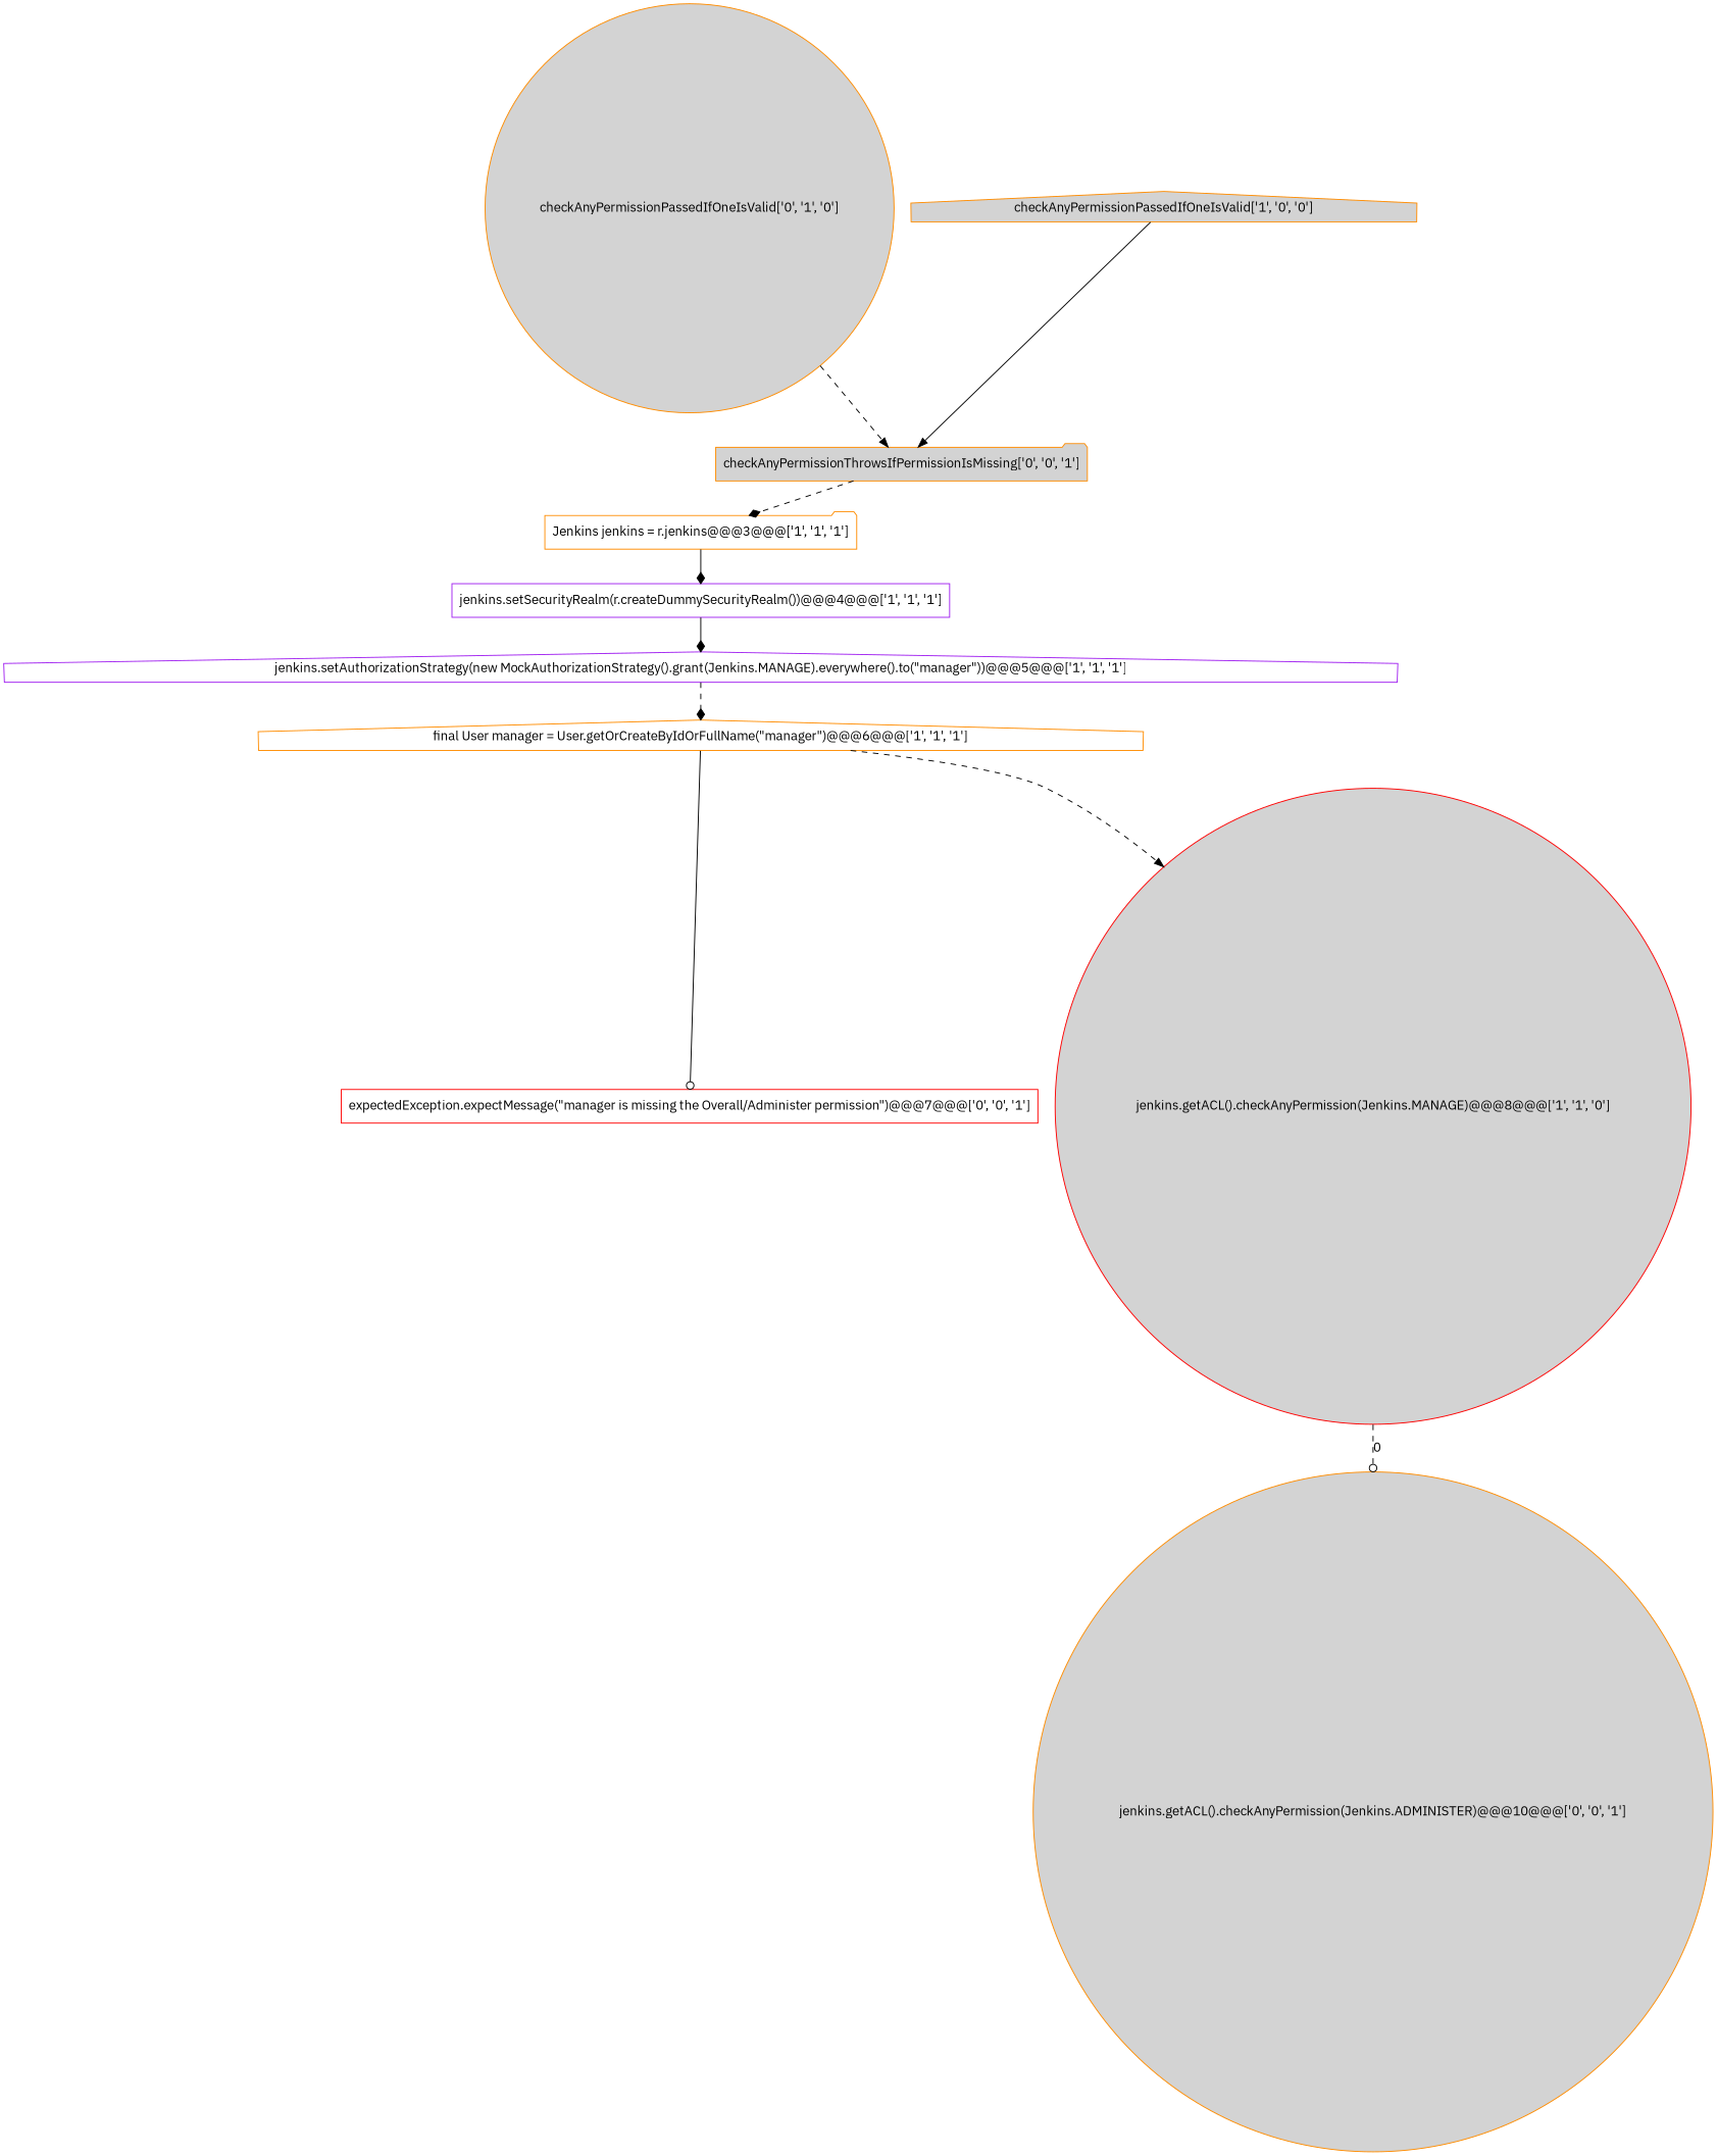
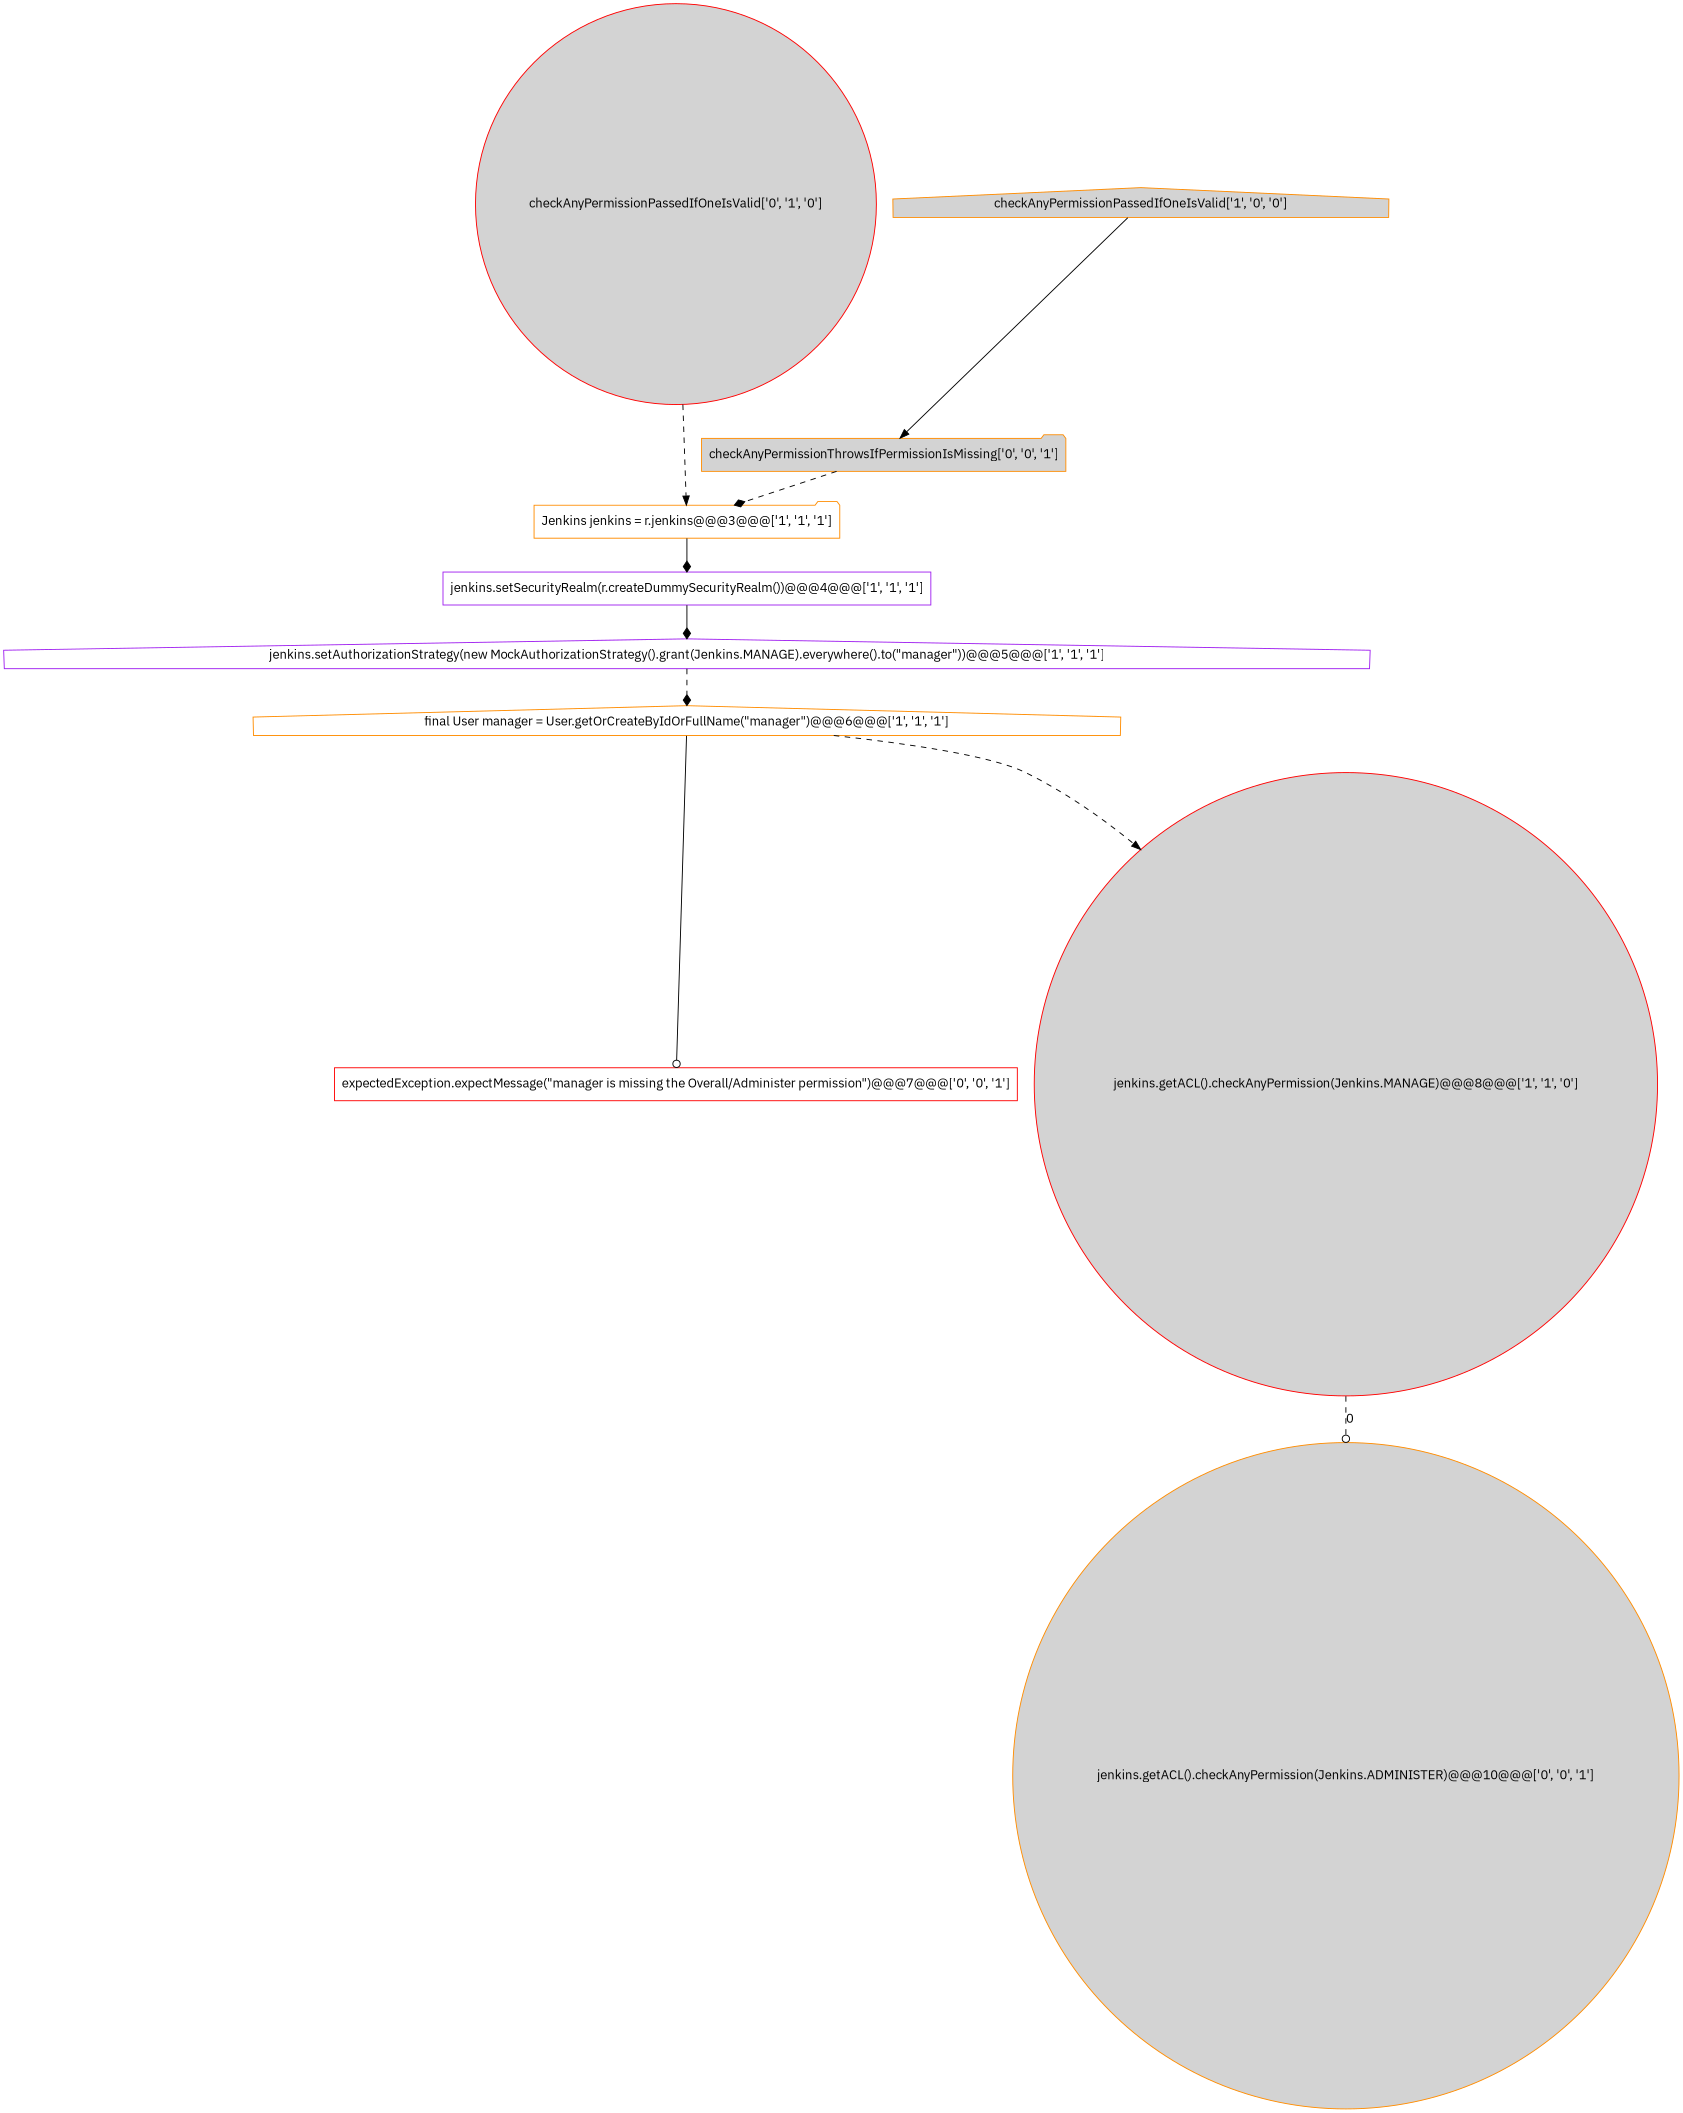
  digraph {
    fontname="IBM Plex Sans"
    node [color=darkorange fillcolor=lightgray fontname="IBM Plex Sans" shape=circle style=filled]
    edge [arrowhead=diamond fontname="IBM Plex Sans" style=dashed]
    n1 [label="checkAnyPermissionThrowsIfPermissionIsMissing['0', '0', '1']" shape=folder]
    n2 [fillcolor=white label="Jenkins jenkins = r.jenkins@@@3@@@['1', '1', '1']" shape=folder]
    n3 [color=purple fillcolor=white label="jenkins.setSecurityRealm(r.createDummySecurityRealm())@@@4@@@['1', '1', '1']" shape=box]
-   n4 [label="checkAnyPermissionPassedIfOneIsValid['0', '1', '0']"]
+   n4 [color=red label="checkAnyPermissionPassedIfOneIsValid['0', '1', '0']"]
    n5 [label="jenkins.getACL().checkAnyPermission(Jenkins.ADMINISTER)@@@10@@@['0', '0', '1']"]
    n6 [color=purple fillcolor=white label="jenkins.setAuthorizationStrategy(new MockAuthorizationStrategy().grant(Jenkins.MANAGE).everywhere().to(\"manager\"))@@@5@@@['1', '1', '1']" shape=house]
    n7 [color=red fillcolor=white label="expectedException.expectMessage(\"manager is missing the Overall/Administer permission\")@@@7@@@['0', '0', '1']" shape=box]
    n8 [fillcolor=white label="final User manager = User.getOrCreateByIdOrFullName(\"manager\")@@@6@@@['1', '1', '1']" shape=house]
    n9 [color=red label="jenkins.getACL().checkAnyPermission(Jenkins.MANAGE)@@@8@@@['1', '1', '0']"]
    n10 [label="checkAnyPermissionPassedIfOneIsValid['1', '0', '0']" shape=house]
    n1 -> n2
    n2 -> n3 [style=solid]
    n3 -> n6 [style=solid]
-   n4 -> n1 [arrowhead=normal]
+   n4 -> n2 [arrowhead=normal]
    n6 -> n8
    n8 -> n7 [arrowhead=odot style=solid]
    n8 -> n9 [arrowhead=normal]
    n9 -> n5 [arrowhead=odot label=0]
    n10 -> n1 [arrowhead=normal style=solid]
  }
